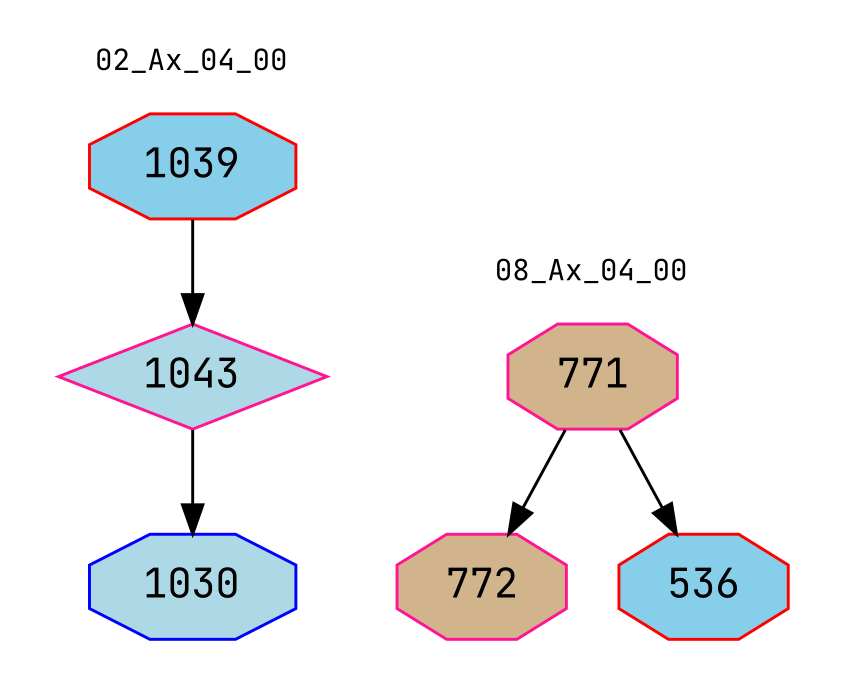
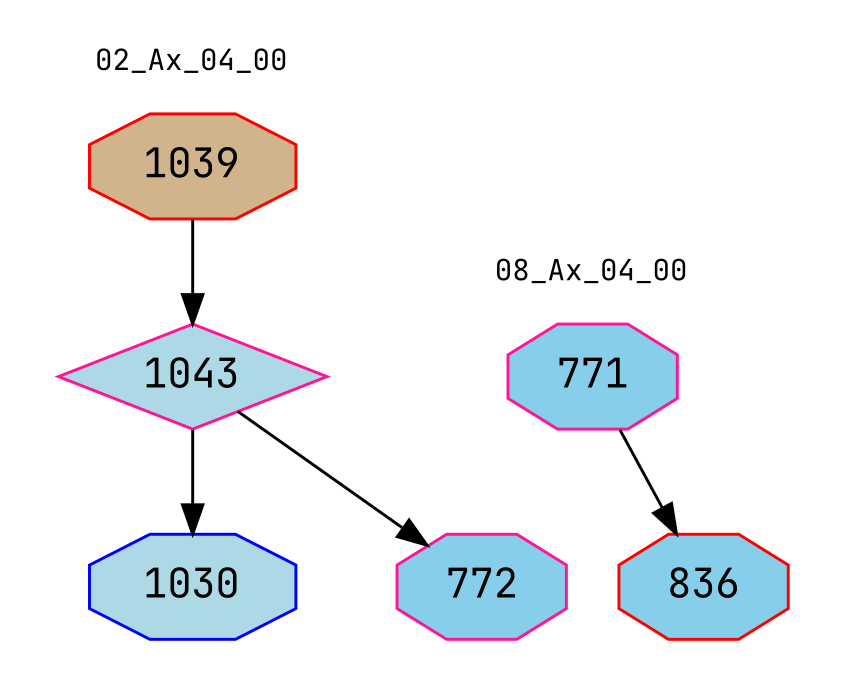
  digraph {
    fontname="JetBrains Mono"
    node [color=deeppink fillcolor=tan fontname="JetBrains Mono" shape=octagon style=filled]
    edge [color=black fontname="JetBrains Mono"]
-   n1 [color=red fillcolor=skyblue label=1039]
+   n1 [color=red label=1039]
    n2 [color=blue fillcolor=lightblue label=1030]
    n3 [fillcolor=lightblue label=1043 shape=diamond]
-   n4 [label=771]
-   n5 [label=772]
-   n6 [color=red fillcolor=skyblue label=536]
+   n4 [fillcolor=skyblue label=771]
+   n5 [fillcolor=skyblue label=772]
+   n6 [color=red fillcolor=skyblue label=836]
    subgraph cluster_1 {
      color=white
      fontsize=10
      label="02_Ax_04_00"
      n1
      n2
      n3
    }
    subgraph cluster_2 {
      color=white
      fontsize=10
      label="08_Ax_04_00"
      n4
      n5
      n6
    }
    n1 -> n3
    n3 -> n2
-   n4 -> n5
+   n3 -> n5
    n4 -> n6
  }
